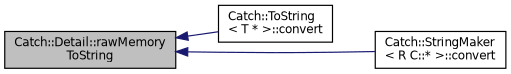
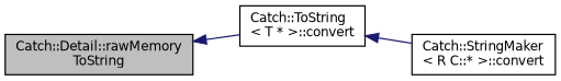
  digraph {
    rankdir=LR
    node [color=black fillcolor=white fontname=Helvetica fontsize=10 shape=record style=filled]
    edge [color=midnightblue dir=back fontname=Helvetica fontsize=10 labelfontname=Helvetica labelfontsize=10 style=solid]
    n1 [fillcolor=grey75 fontcolor=black height=0.2 label="Catch::Detail::rawMemory\lToString" width=0.4]
    n2 [height=0.2 label="Catch::ToString\l\< T * \>::convert" width=0.4]
    n3 [height=0.2 label="Catch::StringMaker\l\< R C::* \>::convert" width=0.4]
    n1 -> n2
-   n1 -> n3
+   n2 -> n3
  }
